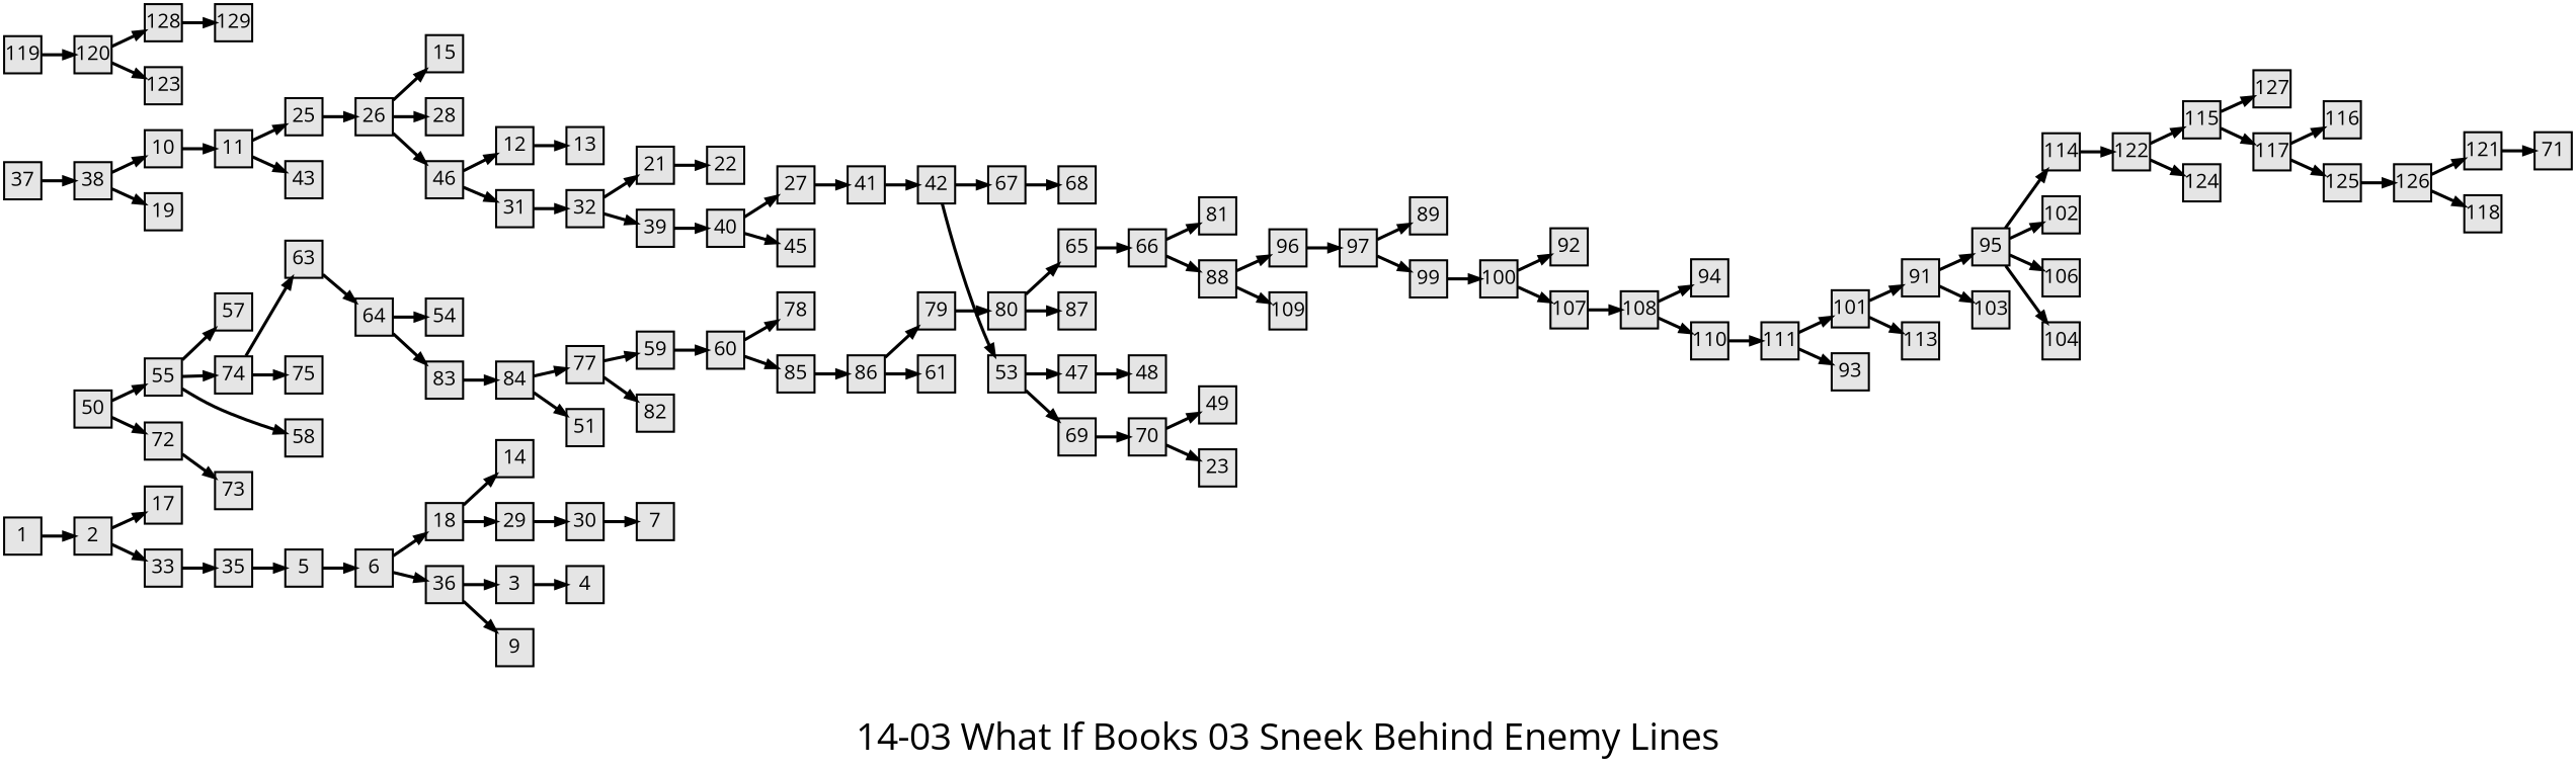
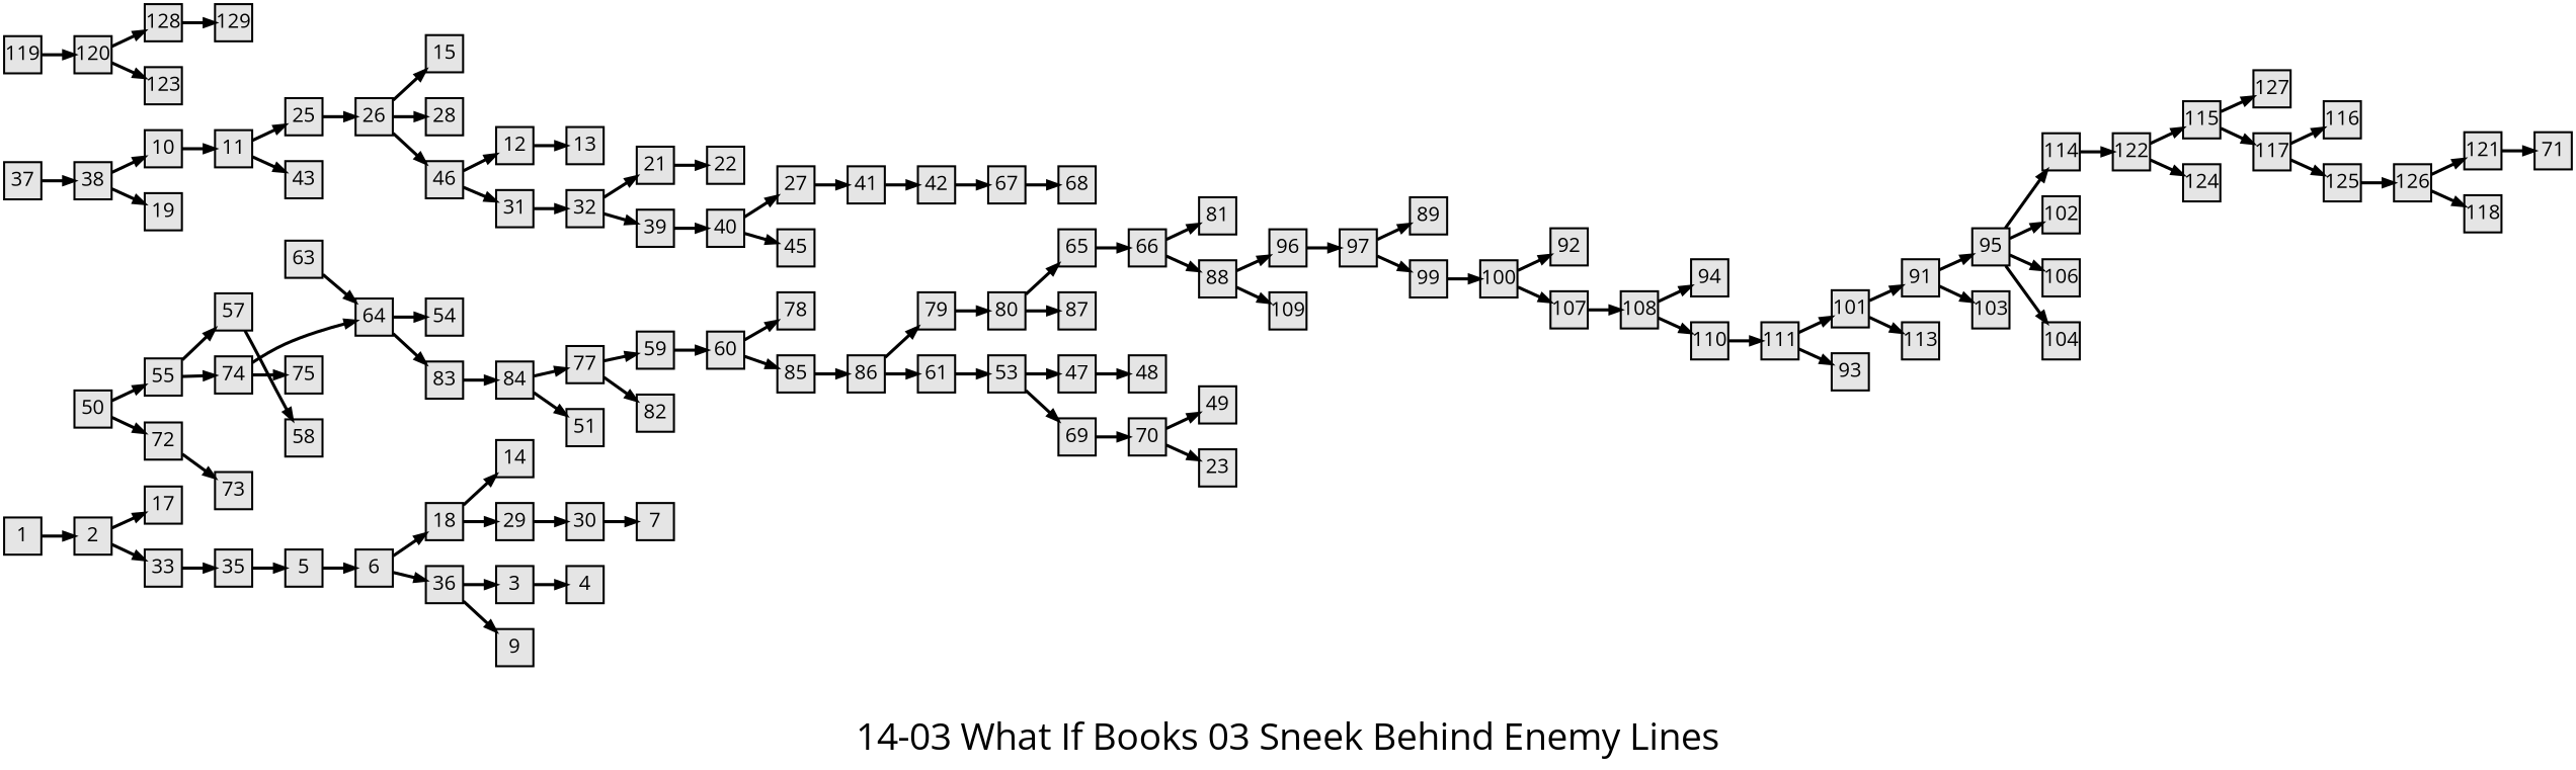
  digraph {
    fontname="Open Sans"
    fontsize=36
    label="14-03 What If Books 03 Sneek Behind Enemy Lines"
    nodesep=0.35
    ordering=out
    rankdir=LR
    ranksep=0.45
    node [fillcolor=grey90 fixedsize=true fontname="Open Sans" fontsize=20 labelfloat=true margin="0,0" penwidth=2 regular=true shape=rect style=filled]
    edge [fontname="Open Sans" fontsize=12 labelfloat=true penwidth=3]
    1
    2
    17
    33
    35
    5
    3
    4
    6
    18
    36
    14
    29
    9
    30
    10
    11
    25
    43
    26
    15
    28
    46
    12
    13
    7
    21
    22
    31
    32
    27
    41
    42
    67
    53
    37
    38
    19
    39
    40
    45
    68
    47
    69
    48
    70
    50
    55
    72
    57
    74
    73
    58
    63
    75
    49
    23
    64
    59
    60
    78
    85
    86
    79
    61
    54
    83
    84
    77
    51
    65
    66
    81
    88
    96
    109
    97
    82
    80
    87
    89
    99
    91
    95
    103
    114
    102
    106
    104
    122
    115
    124
    100
    92
    107
    108
    94
    110
    101
    113
    111
    93
    127
    117
    116
    125
    126
    121
    118
    119
    120
    128
    123
    129
    71
    1 -> 2
    2 -> 17
    2 -> 33
    33 -> 35
    35 -> 5
    5 -> 6
    3 -> 4
    6 -> 18
    6 -> 36
    18 -> 14
    18 -> 29
    36 -> 3
    36 -> 9
    29 -> 30
    30 -> 7
    10 -> 11
    11 -> 25
    11 -> 43
    25 -> 26
    26 -> 15
    26 -> 28
    26 -> 46
    46 -> 12
    46 -> 31
    12 -> 13
    21 -> 22
    31 -> 32
    32 -> 21
    32 -> 39
    27 -> 41
    41 -> 42
    42 -> 67
-   42 -> 53
+   61 -> 53
    67 -> 68
    53 -> 47
    53 -> 69
    37 -> 38
    38 -> 10
    38 -> 19
    39 -> 40
    40 -> 27
    40 -> 45
    47 -> 48
    69 -> 70
    70 -> 49
    70 -> 23
    50 -> 55
    50 -> 72
    55 -> 57
    55 -> 74
    72 -> 73
-   55 -> 58
-   74 -> 63
+   57 -> 58
+   74 -> 64
    74 -> 75
    63 -> 64
    64 -> 54
    64 -> 83
    59 -> 60
    60 -> 78
    60 -> 85
    85 -> 86
    86 -> 79
    86 -> 61
    79 -> 80
    83 -> 84
    84 -> 77
    84 -> 51
    77 -> 59
    77 -> 82
    65 -> 66
    66 -> 81
    66 -> 88
    88 -> 96
    88 -> 109
    96 -> 97
    97 -> 89
    97 -> 99
    80 -> 65
    80 -> 87
    99 -> 100
    91 -> 95
    91 -> 103
    95 -> 114
    95 -> 102
    95 -> 106
    95 -> 104
    114 -> 122
    122 -> 115
    122 -> 124
    115 -> 127
    115 -> 117
    100 -> 92
    100 -> 107
    107 -> 108
    108 -> 94
    108 -> 110
    110 -> 111
    101 -> 91
    101 -> 113
    111 -> 101
    111 -> 93
    117 -> 116
    117 -> 125
    125 -> 126
    126 -> 121
    126 -> 118
    121 -> 71
    119 -> 120
    120 -> 128
    120 -> 123
    128 -> 129
  }
